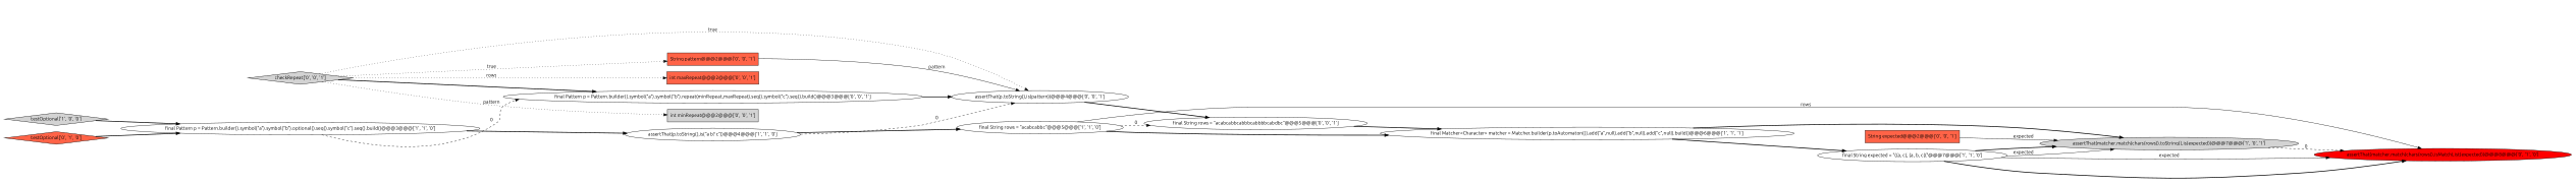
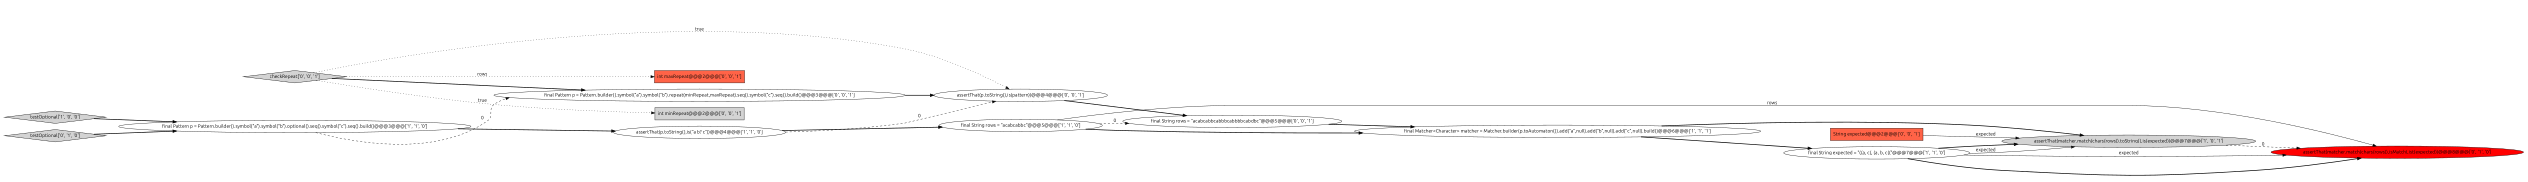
  digraph {
    fontname=Ubuntu
    rankdir=LR
    node [fillcolor=white fontname=Ubuntu shape=ellipse style=filled]
    edge [fontname=Ubuntu style=bold]
    n1 [fillcolor=tomato label="String expected@@@2@@@['0', '0', '1']" shape=box]
    n2 [fillcolor=lightgray label="assertThat(matcher.match(chars(rows)).toString(),is(expected))@@@7@@@['1', '0', '1']"]
    n3 [fillcolor=red label="assertThat(matcher.match(chars(rows)),isMatchList(expected))@@@8@@@['0', '1', '0']"]
    n4 [fillcolor=lightgray label="checkRepeat['0', '0', '1']" shape=diamond]
    n5 [label="final Pattern p = Pattern.builder().symbol(\"a\").symbol(\"b\").repeat(minRepeat,maxRepeat).seq().symbol(\"c\").seq().build()@@@3@@@['0', '0', '1']"]
    n6 [fillcolor=lightgray label="int minRepeat@@@2@@@['0', '0', '1']" shape=box]
-   n7 [fillcolor=tomato label="String pattern@@@2@@@['0', '0', '1']" shape=box]
    n8 [fillcolor=tomato label="int maxRepeat@@@2@@@['0', '0', '1']" shape=box]
    n9 [label="assertThat(p.toString(),is(pattern))@@@4@@@['0', '0', '1']"]
    n10 [label="final String rows = \"acabcabbcabbbcabbbbcabdbc\"@@@5@@@['0', '0', '1']"]
    n11 [fillcolor=lightgray label="testOptional['1', '0', '0']" shape=diamond]
    n12 [label="final Pattern p = Pattern.builder().symbol(\"a\").symbol(\"b\").optional().seq().symbol(\"c\").seq().build()@@@3@@@['1', '1', '0']"]
    n13 [label="assertThat(p.toString(),is(\"a b? c\"))@@@4@@@['1', '1', '0']"]
    n14 [label="final String rows = \"acabcabbc\"@@@5@@@['1', '1', '0']"]
    n15 [label="final Matcher<Character> matcher = Matcher.builder(p.toAutomaton()).add(\"a\",null).add(\"b\",null).add(\"c\",null).build()@@@6@@@['1', '1', '1']"]
    n16 [label="final String expected = \"((a, c(, (a, b, c((\"@@@7@@@['1', '1', '0']"]
-   n17 [fillcolor=tomato label="testOptional['0', '1', '0']" shape=diamond]
+   n17 [fillcolor=lightgray label="testOptional['0', '1', '0']" shape=diamond]
    n1 -> n2 [label=expected style=solid]
    n2 -> n3 [label=0 style=dashed]
    n4 -> n5
-   n4 -> n6 [label=pattern style=dotted]
-   n4 -> n7 [label=true style=dotted]
+   n4 -> n6 [label=true style=dotted]
    n4 -> n8 [label=rows style=dotted]
    n4 -> n9 [label=true style=dotted]
    n5 -> n9
-   n7 -> n9 [label=pattern style=solid]
    n9 -> n10
    n10 -> n15
    n11 -> n12
    n12 -> n5 [label=0 style=dashed]
    n12 -> n13
    n13 -> n9 [label=0 style=dashed]
    n13 -> n14
    n14 -> n3 [label=rows style=solid]
    n14 -> n10 [label=0 style=dashed]
    n14 -> n15
    n15 -> n2
    n15 -> n16
    n16 -> n2
    n16 -> n2 [label=expected style=solid]
    n16 -> n3
    n16 -> n3 [label=expected style=solid]
    n17 -> n12
  }
